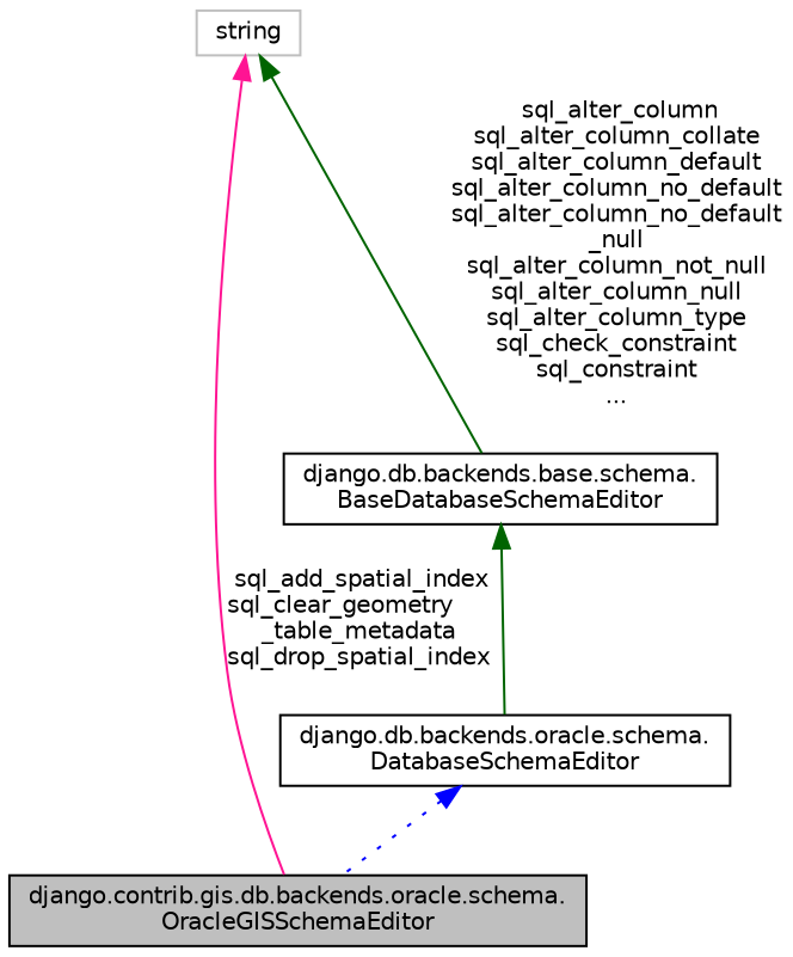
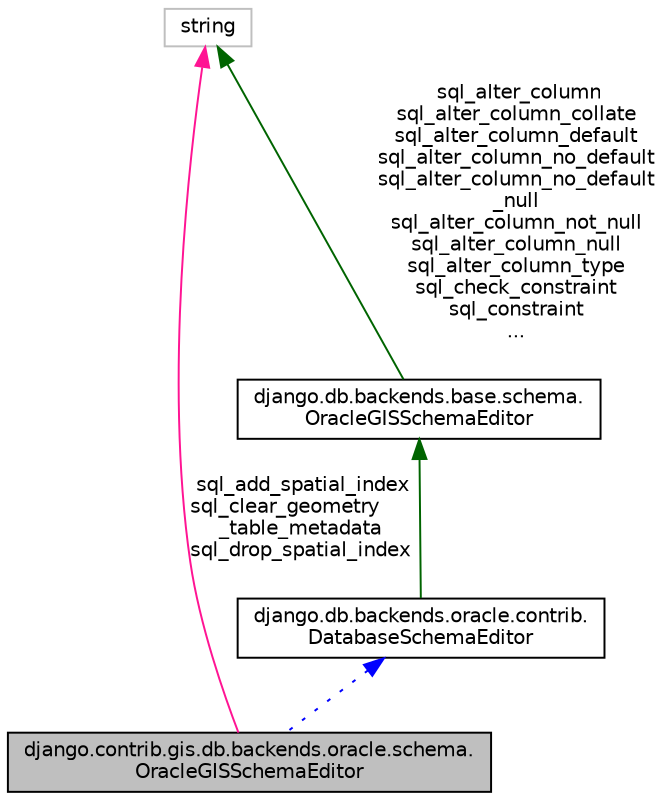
  digraph {
    node [color=black fillcolor=white fontname=Helvetica fontsize=10 shape=record style=filled]
    edge [color=darkgreen dir=back fontname=Helvetica fontsize=10 labelfontname=Helvetica labelfontsize=10 style=solid]
    n1 [fillcolor=grey75 fontcolor=black height=0.2 label="django.contrib.gis.db.backends.oracle.schema.\lOracleGISSchemaEditor" width=0.4]
-   n2 [height=0.2 label="django.db.backends.oracle.schema.\lDatabaseSchemaEditor" width=0.4]
-   n3 [height=0.2 label="django.db.backends.base.schema.\lBaseDatabaseSchemaEditor" width=0.4]
+   n2 [height=0.2 label="django.db.backends.oracle.contrib.\lDatabaseSchemaEditor" width=0.4]
+   n3 [height=0.2 label="django.db.backends.base.schema.\lOracleGISSchemaEditor" width=0.4]
    n4 [color=grey75 height=0.2 label=string width=0.4]
    n2 -> n1 [color=blue style=dotted]
    n3 -> n2
    n4 -> n1 [color=deeppink label=" sql_add_spatial_index\nsql_clear_geometry\l_table_metadata\nsql_drop_spatial_index"]
    n4 -> n3 [label=" sql_alter_column\nsql_alter_column_collate\nsql_alter_column_default\nsql_alter_column_no_default\nsql_alter_column_no_default\l_null\nsql_alter_column_not_null\nsql_alter_column_null\nsql_alter_column_type\nsql_check_constraint\nsql_constraint\n..."]
  }
